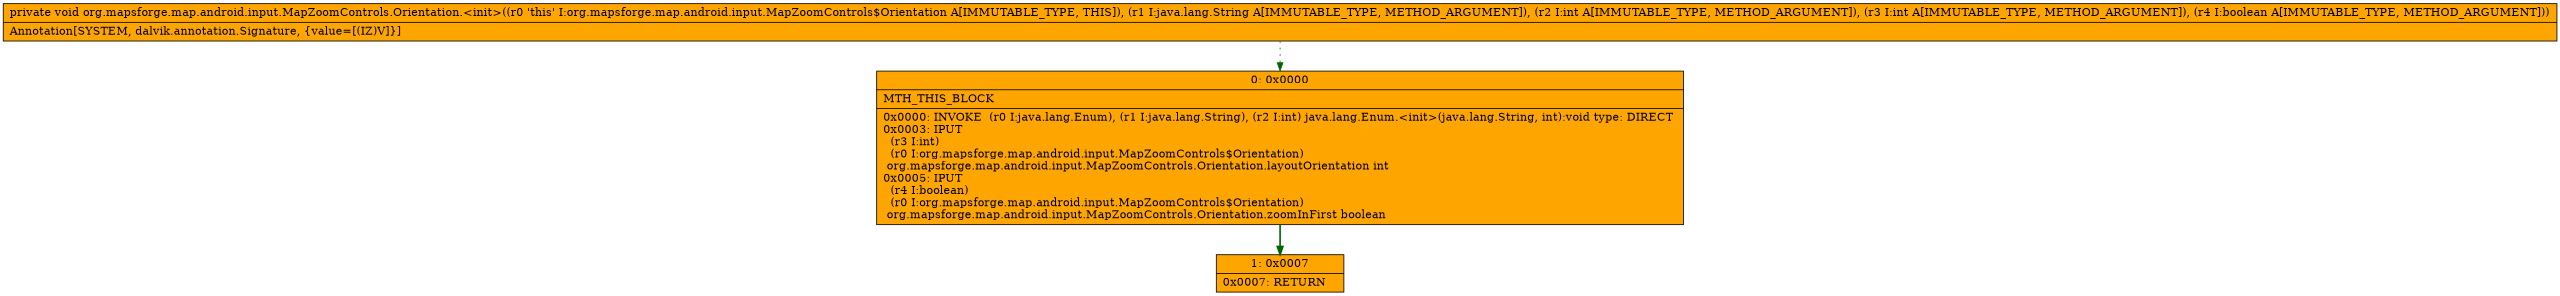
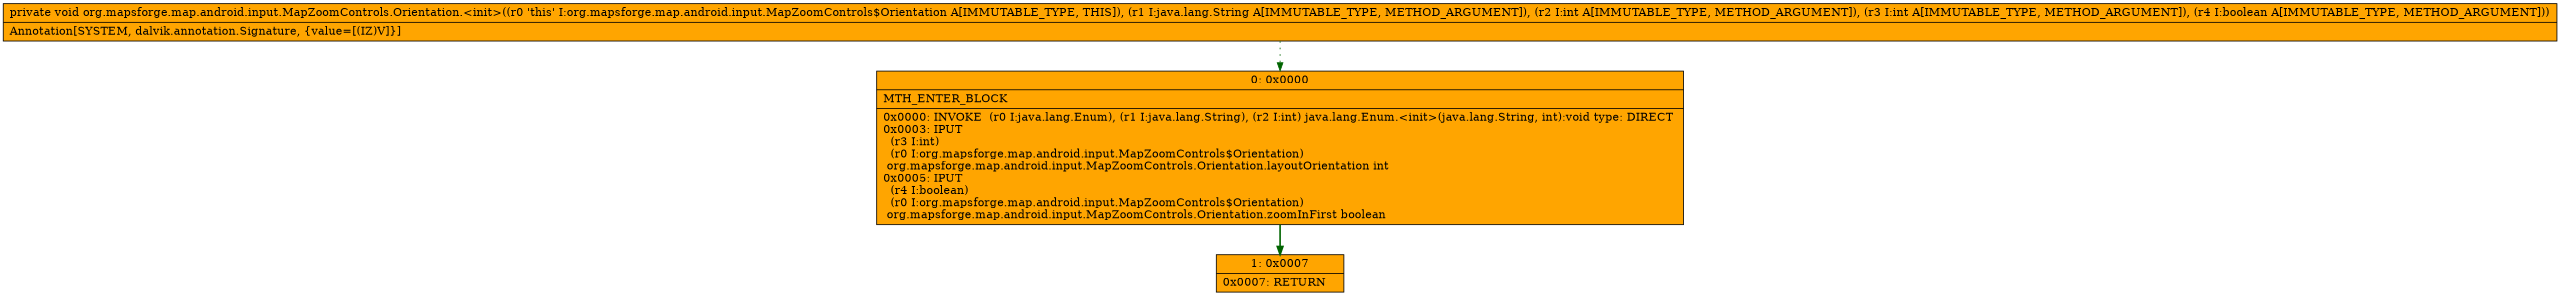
  digraph {
    node [shape=record style=filled fillcolor=orange]
    edge [color=darkgreen]
-   n1 [label="{0\:\ 0x0000|MTH_THIS_BLOCK\l|0x0000: INVOKE  (r0 I:java.lang.Enum), (r1 I:java.lang.String), (r2 I:int) java.lang.Enum.\<init\>(java.lang.String, int):void type: DIRECT \l0x0003: IPUT  \l  (r3 I:int)\l  (r0 I:org.mapsforge.map.android.input.MapZoomControls$Orientation)\l org.mapsforge.map.android.input.MapZoomControls.Orientation.layoutOrientation int \l0x0005: IPUT  \l  (r4 I:boolean)\l  (r0 I:org.mapsforge.map.android.input.MapZoomControls$Orientation)\l org.mapsforge.map.android.input.MapZoomControls.Orientation.zoomInFirst boolean \l}"]
+   n1 [label="{0\:\ 0x0000|MTH_ENTER_BLOCK\l|0x0000: INVOKE  (r0 I:java.lang.Enum), (r1 I:java.lang.String), (r2 I:int) java.lang.Enum.\<init\>(java.lang.String, int):void type: DIRECT \l0x0003: IPUT  \l  (r3 I:int)\l  (r0 I:org.mapsforge.map.android.input.MapZoomControls$Orientation)\l org.mapsforge.map.android.input.MapZoomControls.Orientation.layoutOrientation int \l0x0005: IPUT  \l  (r4 I:boolean)\l  (r0 I:org.mapsforge.map.android.input.MapZoomControls$Orientation)\l org.mapsforge.map.android.input.MapZoomControls.Orientation.zoomInFirst boolean \l}"]
    n2 [label="{1\:\ 0x0007|0x0007: RETURN   \l}"]
    n3 [label="{private void org.mapsforge.map.android.input.MapZoomControls.Orientation.\<init\>((r0 'this' I:org.mapsforge.map.android.input.MapZoomControls$Orientation A[IMMUTABLE_TYPE, THIS]), (r1 I:java.lang.String A[IMMUTABLE_TYPE, METHOD_ARGUMENT]), (r2 I:int A[IMMUTABLE_TYPE, METHOD_ARGUMENT]), (r3 I:int A[IMMUTABLE_TYPE, METHOD_ARGUMENT]), (r4 I:boolean A[IMMUTABLE_TYPE, METHOD_ARGUMENT]))  | Annotation[SYSTEM, dalvik.annotation.Signature, \{value=[(IZ)V]\}]\l}"]
    n1 -> n2 [style=bold]
    n3 -> n1 [style=dotted]
  }
